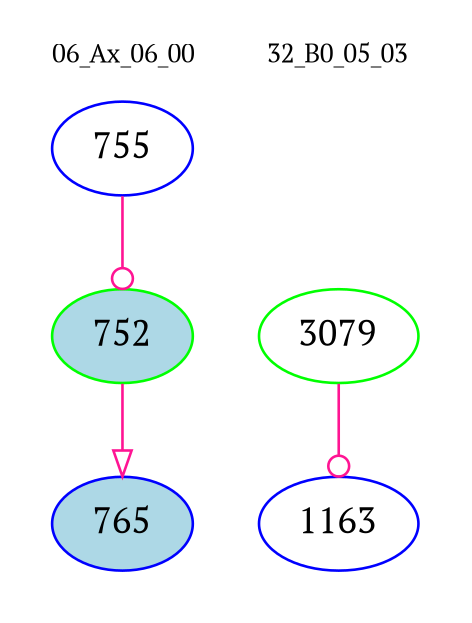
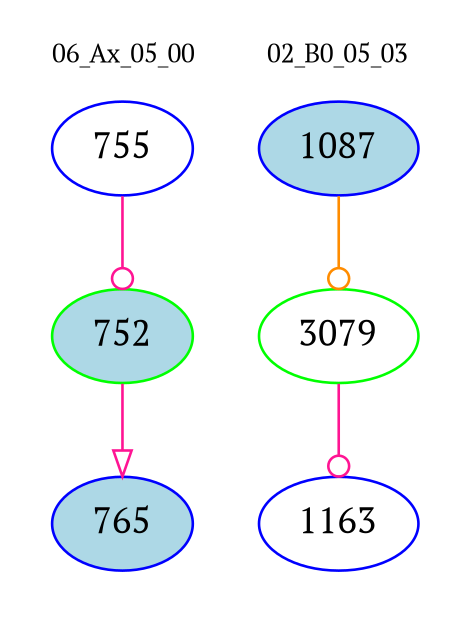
  digraph {
    fontname="PT Serif"
    node [color=blue fillcolor=white fontname="PT Serif" style=filled]
    edge [arrowhead=odot color=deeppink fontname="PT Serif"]
    n1 [label=755]
    n2 [color=green fillcolor=lightblue label=752]
    n3 [fillcolor=lightblue label=765]
+   n4 [fillcolor=lightblue label=1087]
    n5 [color=green label=3079]
    n6 [label=1163]
    subgraph cluster_1 {
      color=white
      fontsize=10
-     label="06_Ax_06_00"
+     label="06_Ax_05_00"
      n1
      n2
      n3
    }
    subgraph cluster_2 {
      color=white
      fontsize=10
-     label="32_B0_05_03"
+     label="02_B0_05_03"
+     n4
      n5
      n6
    }
    n1 -> n2
    n2 -> n3 [arrowhead=onormal]
+   n4 -> n5 [color=darkorange]
    n5 -> n6
  }
